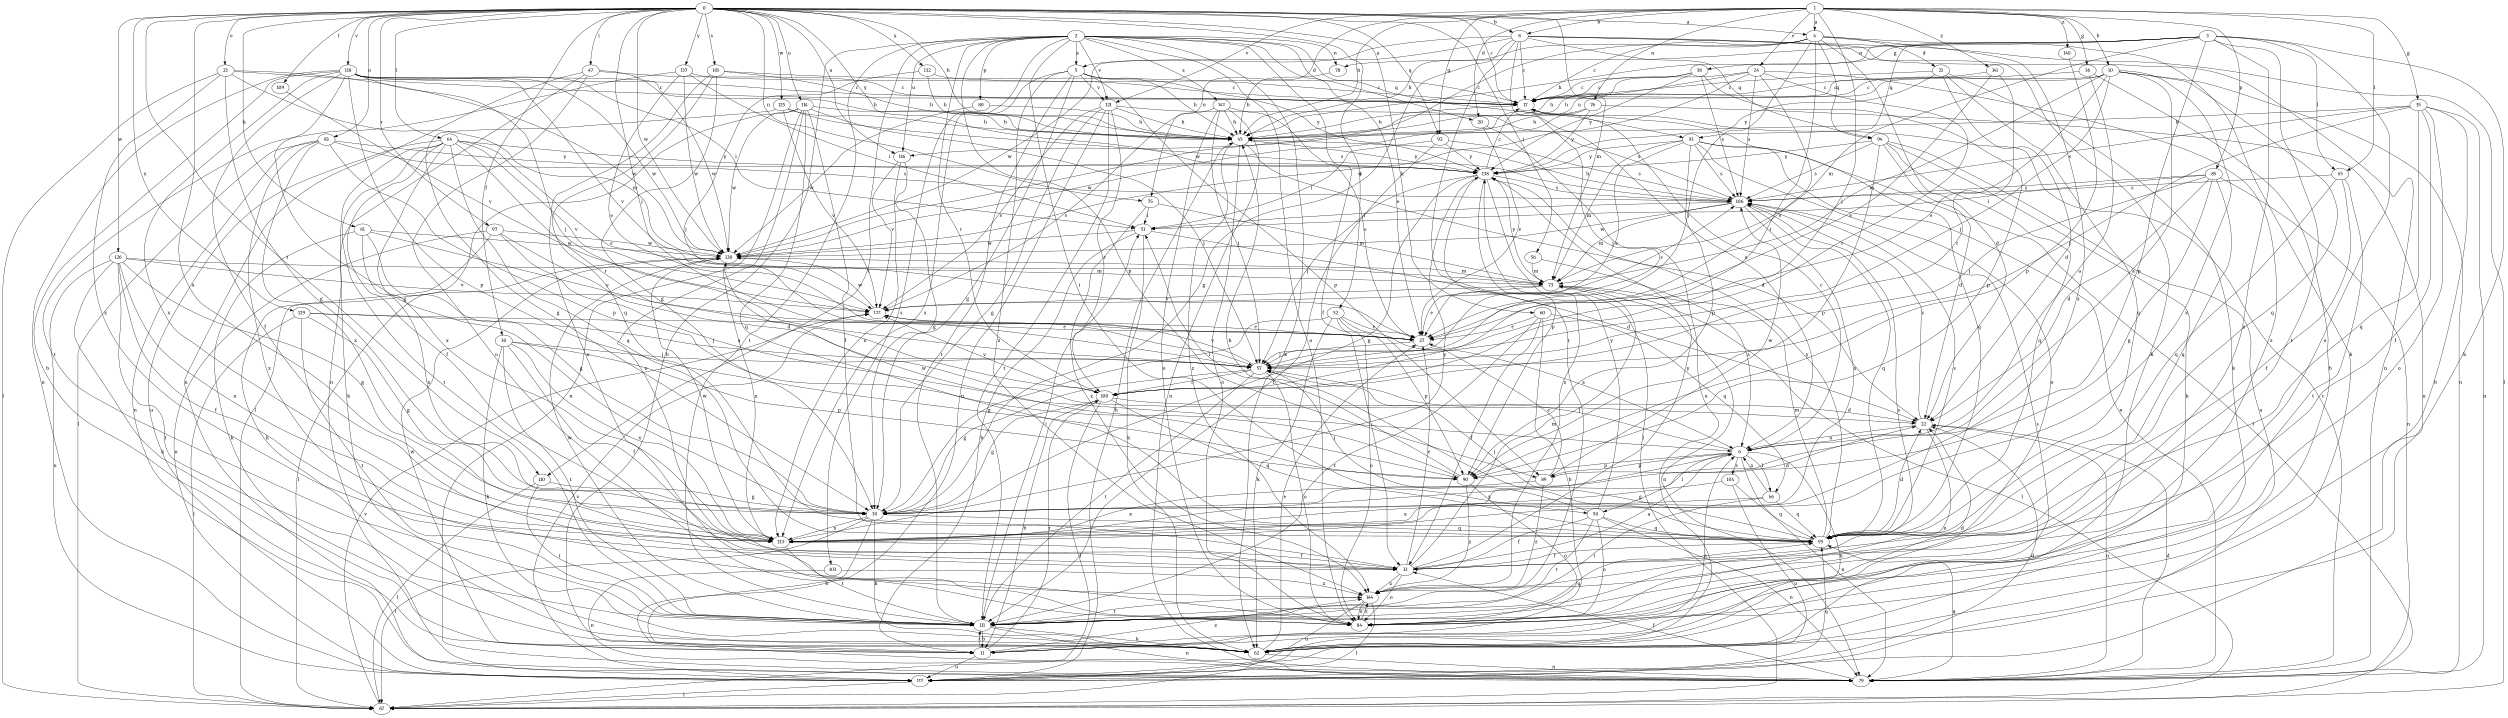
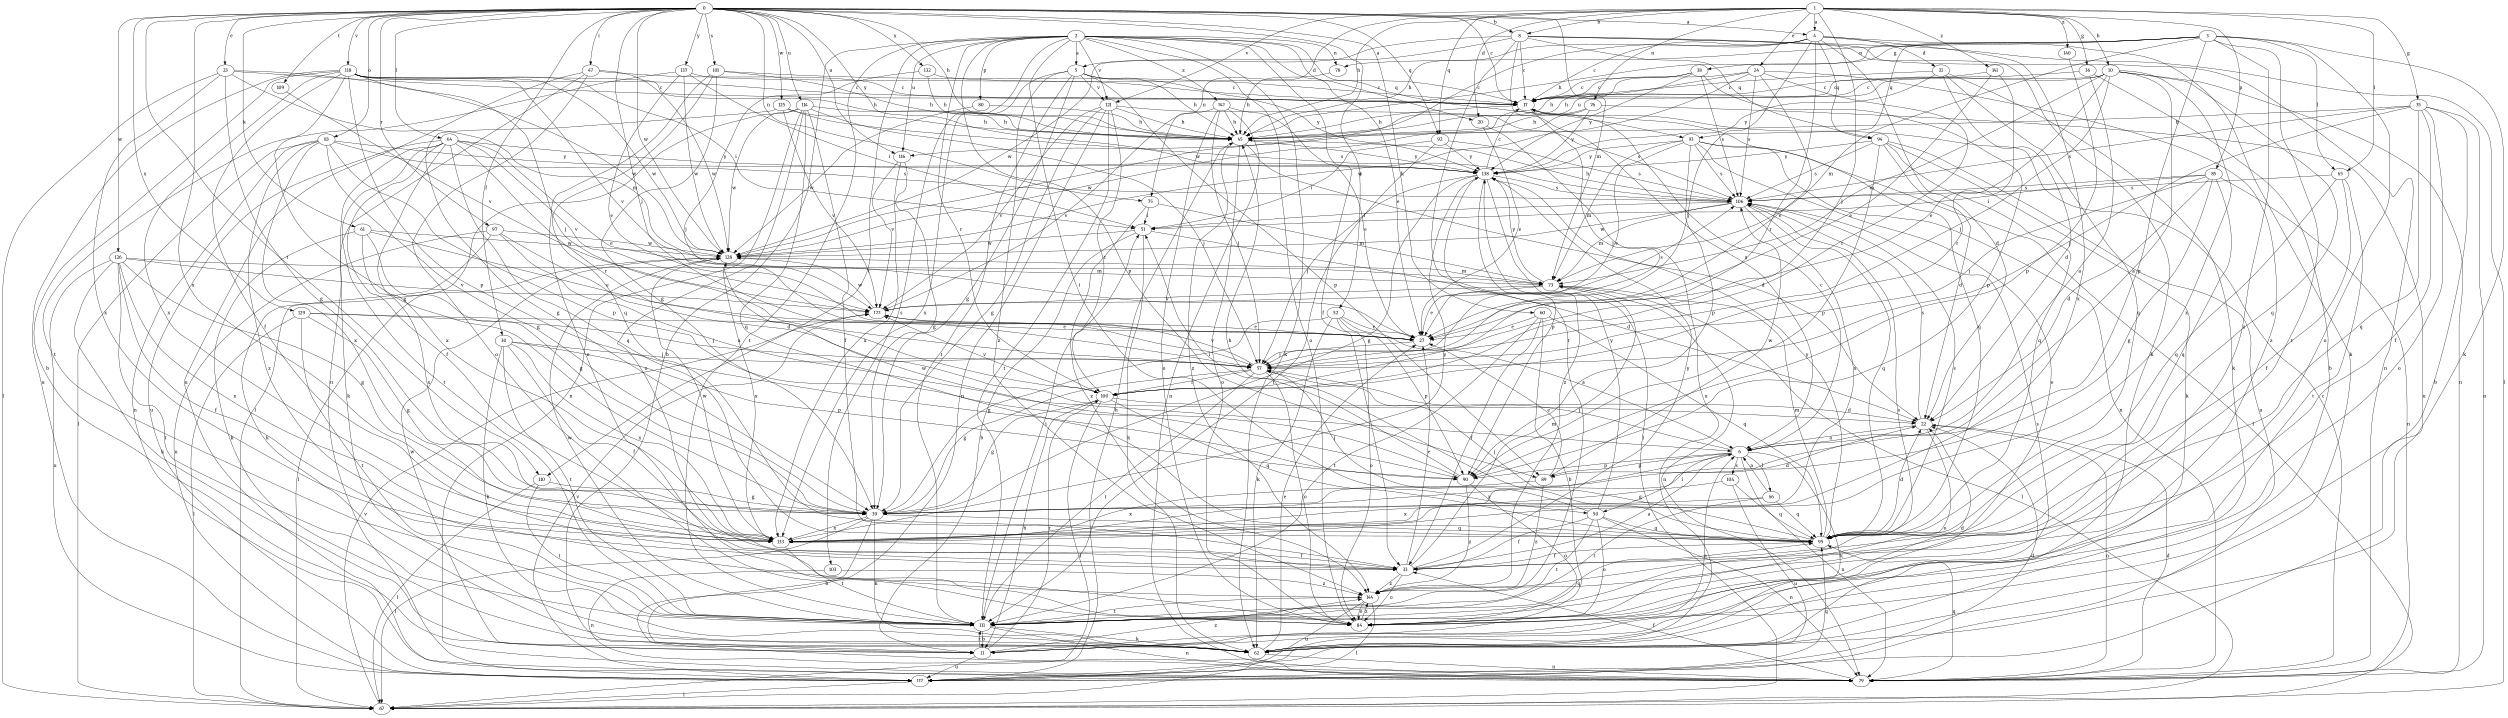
  strict digraph {
    fontname=Merriweather
    node [fontname=Merriweather]
    edge [fontname=Merriweather]
    0
    4
    8
    17
    23
    30
    45
    47
    52
-   56
    57
    60
    61
    64
    73
    75
    83
    92
    97
    101
    109
    110
    114
    116
    118
    125
    126
    128
    129
    132
    133
    137
    138
    21
    62
    100
    22
    94
    5
    111
    6
    79
    67
    95
    39
    33
    90
    84
    144
    117
    27
    122
    11
    51
    106
    1
    10
    20
    24
    35
    36
    65
    76
    85
    121
    140
    141
    2
    50
    78
    n71 [label=80]
    89
    93
    103
    142
    3
    38
    66
    104
    0 -> 4 [label=a]
    0 -> 8 [label=b]
    0 -> 17 [label=c]
    0 -> 23 [label=e]
    0 -> 30 [label=f]
    0 -> 45 [label=h]
    0 -> 47 [label=i]
    0 -> 52 [label=j]
-   0 -> 56 [label=j]
    0 -> 57 [label=j]
    0 -> 60 [label=k]
    0 -> 61 [label=k]
    0 -> 64 [label=l]
    0 -> 73 [label=m]
    0 -> 75 [label=n]
    0 -> 83 [label=o]
    0 -> 92 [label=q]
    0 -> 97 [label=r]
    0 -> 101 [label=s]
    0 -> 109 [label=t]
    0 -> 110 [label=t]
    0 -> 114 [label=u]
    0 -> 116 [label=u]
    0 -> 118 [label=v]
    0 -> 125 [label=w]
    0 -> 126 [label=w]
    0 -> 128 [label=w]
    0 -> 129 [label=x]
    0 -> 132 [label=x]
    0 -> 133 [label=x]
    0 -> 137 [label=y]
    0 -> 138 [label=y]
    4 -> 17 [label=c]
    4 -> 45 [label=h]
    4 -> 57 [label=j]
    4 -> 128 [label=w]
    4 -> 133 [label=x]
    4 -> 21 [label=d]
    4 -> 62 [label=k]
    4 -> 100 [label=r]
    4 -> 22 [label=d]
    4 -> 94 [label=q]
    8 -> 17 [label=c]
    8 -> 128 [label=w]
    8 -> 62 [label=k]
    8 -> 94 [label=q]
    8 -> 5 [label=a]
    8 -> 111 [label=t]
    8 -> 6 [label=a]
    8 -> 79 [label=n]
    8 -> 67 [label=l]
    17 -> 45 [label=h]
    17 -> 57 [label=j]
    17 -> 95 [label=q]
    23 -> 17 [label=c]
    23 -> 73 [label=m]
    23 -> 128 [label=w]
    23 -> 133 [label=x]
    23 -> 67 [label=l]
    23 -> 39 [label=g]
    30 -> 57 [label=j]
    30 -> 133 [label=x]
    30 -> 62 [label=k]
    30 -> 111 [label=t]
    30 -> 33 [label=f]
    30 -> 90 [label=p]
    45 -> 138 [label=y]
    45 -> 22 [label=d]
    45 -> 84 [label=o]
    45 -> 144 [label=z]
    47 -> 17 [label=c]
    47 -> 128 [label=w]
    47 -> 79 [label=n]
    47 -> 84 [label=o]
    47 -> 117 [label=u]
    52 -> 62 [label=k]
    52 -> 6 [label=a]
    52 -> 39 [label=g]
    52 -> 90 [label=p]
    52 -> 84 [label=o]
    52 -> 27 [label=e]
-   56 -> 73 [label=m]
-   56 -> 6 [label=a]
    57 -> 100 [label=r]
    57 -> 111 [label=t]
    57 -> 39 [label=g]
    57 -> 84 [label=o]
    57 -> 122 [label=v]
    60 -> 111 [label=t]
-   60 -> 66 [label=q]
+   60 -> 95 [label=q]
    60 -> 33 [label=f]
    60 -> 27 [label=e]
    60 -> 11 [label=b]
    61 -> 128 [label=w]
    61 -> 133 [label=x]
    61 -> 62 [label=k]
    61 -> 39 [label=g]
    61 -> 27 [label=e]
    64 -> 133 [label=x]
    64 -> 138 [label=y]
    64 -> 62 [label=k]
    64 -> 100 [label=r]
    64 -> 111 [label=t]
    64 -> 95 [label=q]
    64 -> 33 [label=f]
    64 -> 117 [label=u]
    64 -> 27 [label=e]
    64 -> 122 [label=v]
    73 -> 138 [label=y]
    73 -> 79 [label=n]
    73 -> 67 [label=l]
    73 -> 27 [label=e]
    73 -> 122 [label=v]
    75 -> 73 [label=m]
    75 -> 144 [label=z]
    75 -> 51 [label=i]
    83 -> 133 [label=x]
    83 -> 138 [label=y]
    83 -> 79 [label=n]
    83 -> 67 [label=l]
-   8 -> 39 [label=g]
+   83 -> 39 [label=g]
    83 -> 90 [label=p]
    83 -> 144 [label=z]
    83 -> 106 [label=s]
    92 -> 138 [label=y]
    92 -> 111 [label=t]
    92 -> 51 [label=i]
    92 -> 106 [label=s]
    97 -> 128 [label=w]
    97 -> 62 [label=k]
    97 -> 22 [label=d]
    97 -> 6 [label=a]
    97 -> 117 [label=u]
    101 -> 17 [label=c]
    101 -> 45 [label=h]
    101 -> 95 [label=q]
    101 -> 39 [label=g]
    101 -> 84 [label=o]
    109 -> 122 [label=v]
    110 -> 111 [label=t]
    110 -> 67 [label=l]
    110 -> 39 [label=g]
    114 -> 45 [label=h]
    114 -> 57 [label=j]
    114 -> 128 [label=w]
    114 -> 79 [label=n]
    114 -> 67 [label=l]
    114 -> 95 [label=q]
    114 -> 33 [label=f]
    114 -> 84 [label=o]
    116 -> 133 [label=x]
    116 -> 39 [label=g]
    116 -> 122 [label=v]
    118 -> 17 [label=c]
    118 -> 45 [label=h]
    118 -> 57 [label=j]
    118 -> 128 [label=w]
    118 -> 133 [label=x]
    118 -> 39 [label=g]
    118 -> 33 [label=f]
    118 -> 90 [label=p]
    118 -> 117 [label=u]
    118 -> 122 [label=v]
    118 -> 11 [label=b]
    118 -> 51 [label=i]
    125 -> 45 [label=h]
    125 -> 39 [label=g]
    125 -> 122 [label=v]
    125 -> 106 [label=s]
    126 -> 73 [label=m]
    126 -> 133 [label=x]
    126 -> 62 [label=k]
    126 -> 111 [label=t]
    126 -> 39 [label=g]
    126 -> 33 [label=f]
    126 -> 117 [label=u]
    126 -> 122 [label=v]
    128 -> 73 [label=m]
    128 -> 133 [label=x]
    128 -> 67 [label=l]
    129 -> 57 [label=j]
    129 -> 111 [label=t]
    129 -> 67 [label=l]
    129 -> 39 [label=g]
    129 -> 27 [label=e]
    132 -> 17 [label=c]
    132 -> 45 [label=h]
    132 -> 57 [label=j]
    133 -> 128 [label=w]
    133 -> 138 [label=y]
    133 -> 111 [label=t]
    133 -> 33 [label=f]
    137 -> 17 [label=c]
    137 -> 128 [label=w]
    137 -> 111 [label=t]
    137 -> 27 [label=e]
    137 -> 51 [label=i]
    138 -> 17 [label=c]
    138 -> 57 [label=j]
    138 -> 67 [label=l]
    138 -> 39 [label=g]
    138 -> 90 [label=p]
    138 -> 144 [label=z]
    138 -> 106 [label=s]
    21 -> 17 [label=c]
    21 -> 138 [label=y]
    21 -> 62 [label=k]
    21 -> 22 [label=d]
    21 -> 95 [label=q]
    62 -> 79 [label=n]
    62 -> 27 [label=e]
    62 -> 106 [label=s]
    100 -> 22 [label=d]
    100 -> 67 [label=l]
    100 -> 95 [label=q]
    100 -> 39 [label=g]
    100 -> 122 [label=v]
    100 -> 11 [label=b]
    22 -> 6 [label=a]
    22 -> 79 [label=n]
    22 -> 84 [label=o]
    22 -> 106 [label=s]
    94 -> 138 [label=y]
    94 -> 62 [label=k]
    94 -> 22 [label=d]
    94 -> 95 [label=q]
    94 -> 90 [label=p]
    94 -> 117 [label=u]
    94 -> 106 [label=s]
    5 -> 45 [label=h]
    5 -> 133 [label=x]
    5 -> 138 [label=y]
    5 -> 111 [label=t]
    5 -> 39 [label=g]
    5 -> 144 [label=z]
    5 -> 121 [label=v]
    5 -> 89 [label=p]
    111 -> 128 [label=w]
    111 -> 62 [label=k]
    111 -> 79 [label=n]
    111 -> 95 [label=q]
    111 -> 11 [label=b]
    111 -> 51 [label=i]
    111 -> 106 [label=s]
    6 -> 17 [label=c]
    6 -> 57 [label=j]
    6 -> 133 [label=x]
    6 -> 62 [label=k]
    6 -> 79 [label=n]
    6 -> 90 [label=p]
    6 -> 50 [label=i]
    6 -> 89 [label=p]
    6 -> 66 [label=l]
    6 -> 104 [label=s]
    79 -> 17 [label=c]
    79 -> 22 [label=d]
    79 -> 95 [label=q]
    79 -> 33 [label=f]
    67 -> 122 [label=v]
    95 -> 45 [label=h]
    95 -> 57 [label=j]
    95 -> 73 [label=m]
    95 -> 138 [label=y]
    95 -> 22 [label=d]
    95 -> 33 [label=f]
    95 -> 106 [label=s]
    39 -> 133 [label=x]
    39 -> 62 [label=k]
    39 -> 22 [label=d]
    39 -> 67 [label=l]
    39 -> 95 [label=q]
    39 -> 11 [label=b]
    33 -> 73 [label=m]
    33 -> 138 [label=y]
    33 -> 6 [label=a]
    33 -> 84 [label=o]
    33 -> 144 [label=z]
    33 -> 27 [label=e]
    90 -> 128 [label=w]
    90 -> 84 [label=o]
    90 -> 144 [label=z]
    90 -> 51 [label=i]
    84 -> 22 [label=d]
    84 -> 144 [label=z]
    144 -> 111 [label=t]
    144 -> 67 [label=l]
    144 -> 84 [label=o]
    144 -> 117 [label=u]
    117 -> 45 [label=h]
    117 -> 22 [label=d]
    117 -> 67 [label=l]
    117 -> 95 [label=q]
    117 -> 122 [label=v]
    27 -> 57 [label=j]
    122 -> 128 [label=w]
    122 -> 27 [label=e]
    122 -> 106 [label=s]
    11 -> 128 [label=w]
    11 -> 100 [label=r]
    11 -> 111 [label=t]
    11 -> 6 [label=a]
    11 -> 144 [label=z]
    11 -> 117 [label=u]
    51 -> 128 [label=w]
    51 -> 62 [label=k]
    51 -> 22 [label=d]
    51 -> 11 [label=b]
    106 -> 45 [label=h]
    106 -> 73 [label=m]
    106 -> 128 [label=w]
    106 -> 133 [label=x]
    106 -> 95 [label=q]
    106 -> 51 [label=i]
    1 -> 4 [label=a]
    1 -> 8 [label=b]
    1 -> 45 [label=h]
    1 -> 57 [label=j]
    1 -> 75 [label=n]
    1 -> 92 [label=q]
    1 -> 10 [label=b]
    1 -> 20 [label=d]
    1 -> 24 [label=e]
    1 -> 35 [label=g]
    1 -> 36 [label=g]
    1 -> 65 [label=l]
    1 -> 76 [label=n]
    1 -> 85 [label=p]
    1 -> 121 [label=v]
    1 -> 140 [label=z]
    1 -> 141 [label=z]
    10 -> 17 [label=c]
    10 -> 57 [label=j]
    10 -> 73 [label=m]
    10 -> 116 [label=u]
    10 -> 133 [label=x]
    10 -> 6 [label=a]
    10 -> 79 [label=n]
    10 -> 95 [label=q]
    10 -> 27 [label=e]
    20 -> 117 [label=u]
    20 -> 27 [label=e]
    24 -> 17 [label=c]
    24 -> 45 [label=h]
    24 -> 128 [label=w]
    24 -> 100 [label=r]
    24 -> 144 [label=z]
    24 -> 27 [label=e]
    24 -> 106 [label=s]
    35 -> 45 [label=h]
    35 -> 57 [label=j]
    35 -> 79 [label=n]
    35 -> 95 [label=q]
    35 -> 33 [label=f]
    35 -> 84 [label=o]
    35 -> 11 [label=b]
    35 -> 106 [label=s]
    36 -> 17 [label=c]
    36 -> 6 [label=a]
    36 -> 11 [label=b]
    65 -> 111 [label=t]
    65 -> 95 [label=q]
    65 -> 33 [label=f]
    65 -> 106 [label=s]
    76 -> 45 [label=h]
    76 -> 128 [label=w]
    76 -> 138 [label=y]
    76 -> 117 [label=u]
    85 -> 57 [label=j]
    85 -> 22 [label=d]
    85 -> 79 [label=n]
    85 -> 95 [label=q]
    85 -> 39 [label=g]
    85 -> 51 [label=i]
    85 -> 106 [label=s]
    121 -> 45 [label=h]
    121 -> 100 [label=r]
    121 -> 111 [label=t]
    121 -> 79 [label=n]
    121 -> 39 [label=g]
    121 -> 122 [label=v]
    121 -> 106 [label=s]
    140 -> 90 [label=p]
    141 -> 17 [label=c]
    141 -> 100 [label=r]
    141 -> 27 [label=e]
    2 -> 110 [label=t]
    2 -> 116 [label=u]
    2 -> 62 [label=k]
    2 -> 100 [label=r]
    2 -> 5 [label=a]
    2 -> 111 [label=t]
    2 -> 33 [label=f]
    2 -> 84 [label=o]
    2 -> 27 [label=e]
    2 -> 11 [label=b]
    2 -> 20 [label=d]
    2 -> 121 [label=v]
    2 -> 50 [label=i]
    2 -> 78 [label=n]
    2 -> n71 [label=p]
    2 -> 89 [label=p]
    2 -> 93 [label=q]
    2 -> 103 [label=s]
    2 -> 142 [label=z]
    50 -> 57 [label=j]
    50 -> 138 [label=y]
    50 -> 111 [label=t]
    50 -> 79 [label=n]
    50 -> 95 [label=q]
    50 -> 33 [label=f]
    50 -> 84 [label=o]
    78 -> 45 [label=h]
    n71 -> 45 [label=h]
    n71 -> 128 [label=w]
    89 -> 133 [label=x]
    89 -> 144 [label=z]
    89 -> 27 [label=e]
    89 -> 106 [label=w]
    93 -> 73 [label=m]
    93 -> 138 [label=y]
    93 -> 79 [label=n]
    93 -> 67 [label=l]
    93 -> 90 [label=p]
    93 -> 84 [label=o]
    93 -> 27 [label=e]
    93 -> 106 [label=s]
    103 -> 79 [label=n]
    103 -> 144 [label=z]
    142 -> 45 [label=h]
    142 -> 57 [label=j]
    142 -> 79 [label=n]
    142 -> 84 [label=o]
    142 -> 27 [label=e]
    142 -> 122 [label=v]
    3 -> 45 [label=h]
    3 -> 73 [label=m]
    3 -> 62 [label=k]
    3 -> 111 [label=t]
    3 -> 84 [label=o]
    3 -> 144 [label=z]
    3 -> 65 [label=l]
    3 -> 78 [label=n]
    3 -> 89 [label=p]
    3 -> 93 [label=q]
    3 -> 38 [label=g]
    38 -> 17 [label=c]
    38 -> 45 [label=h]
    38 -> 138 [label=y]
    38 -> 90 [label=p]
    38 -> 106 [label=s]
    66 -> 133 [label=x]
    66 -> 111 [label=t]
    66 -> 6 [label=a]
    66 -> 95 [label=q]
    104 -> 95 [label=q]
    104 -> 39 [label=g]
    104 -> 117 [label=u]
  }
